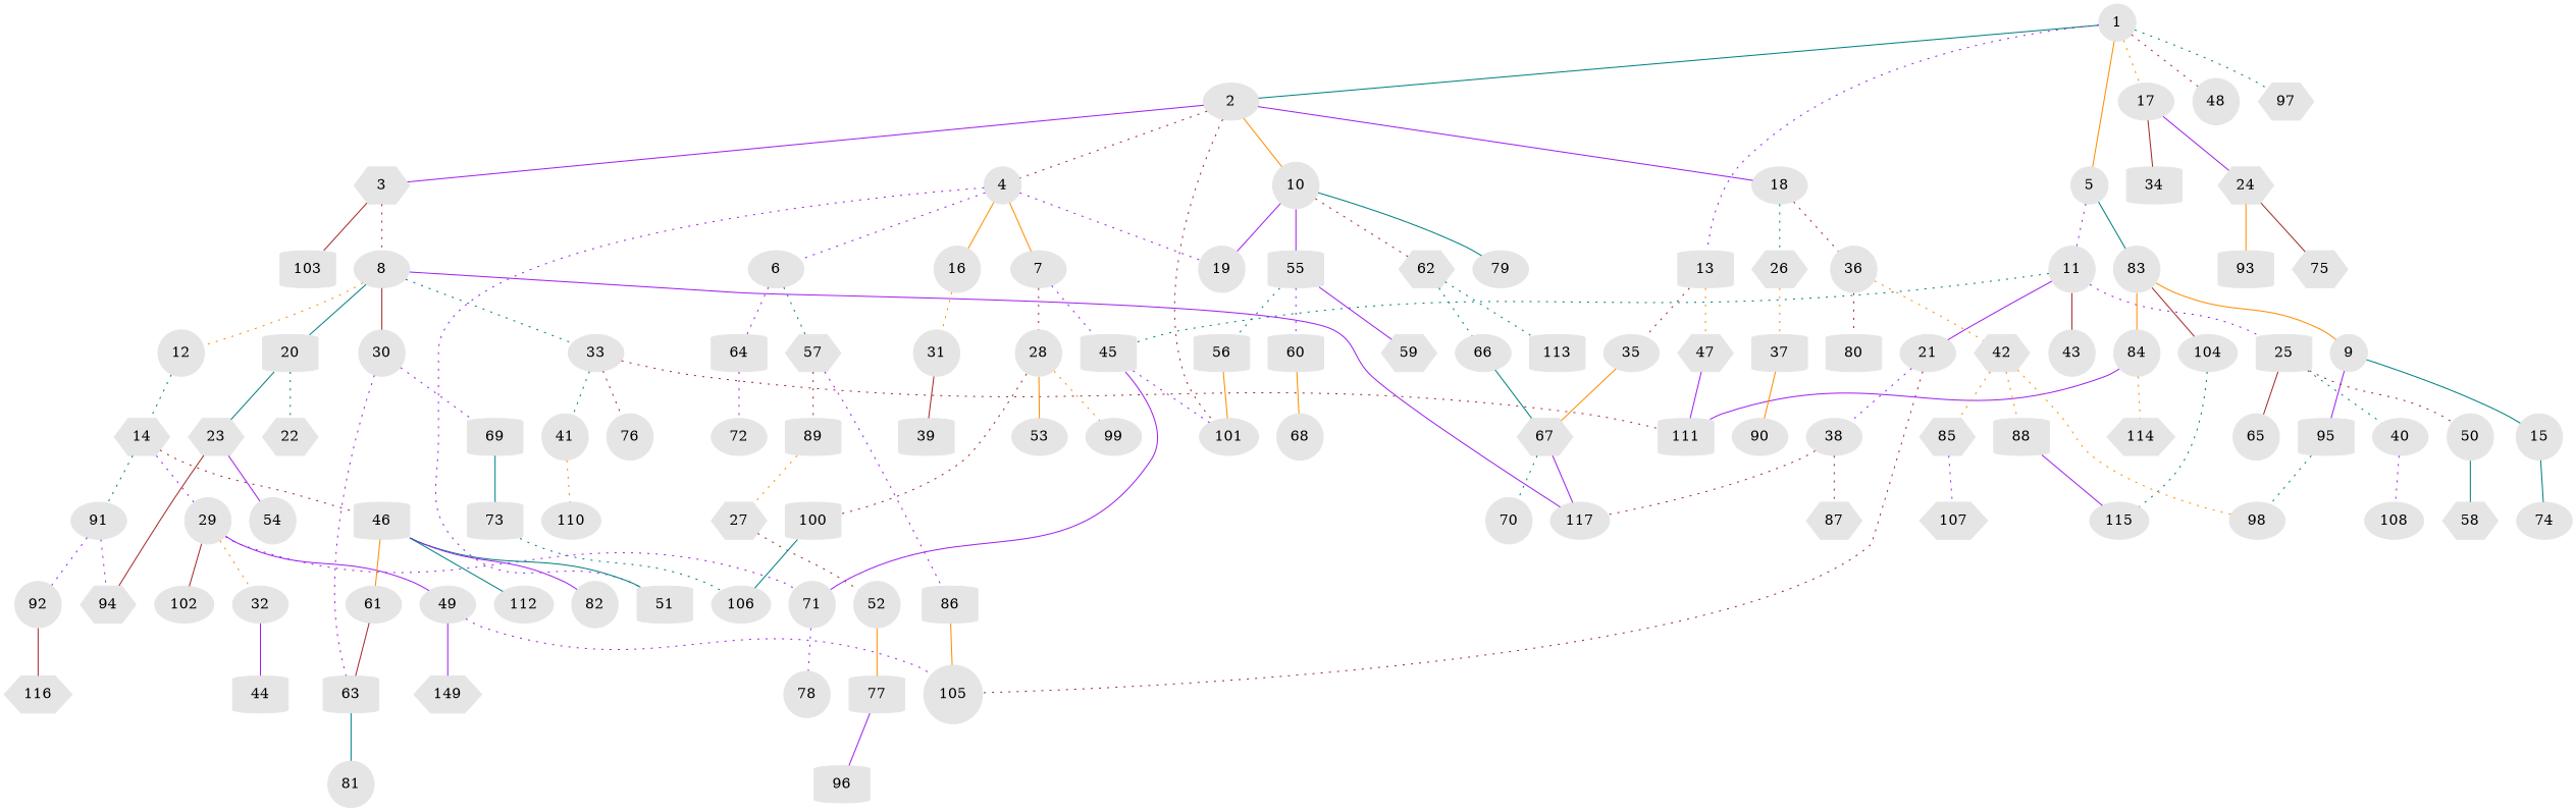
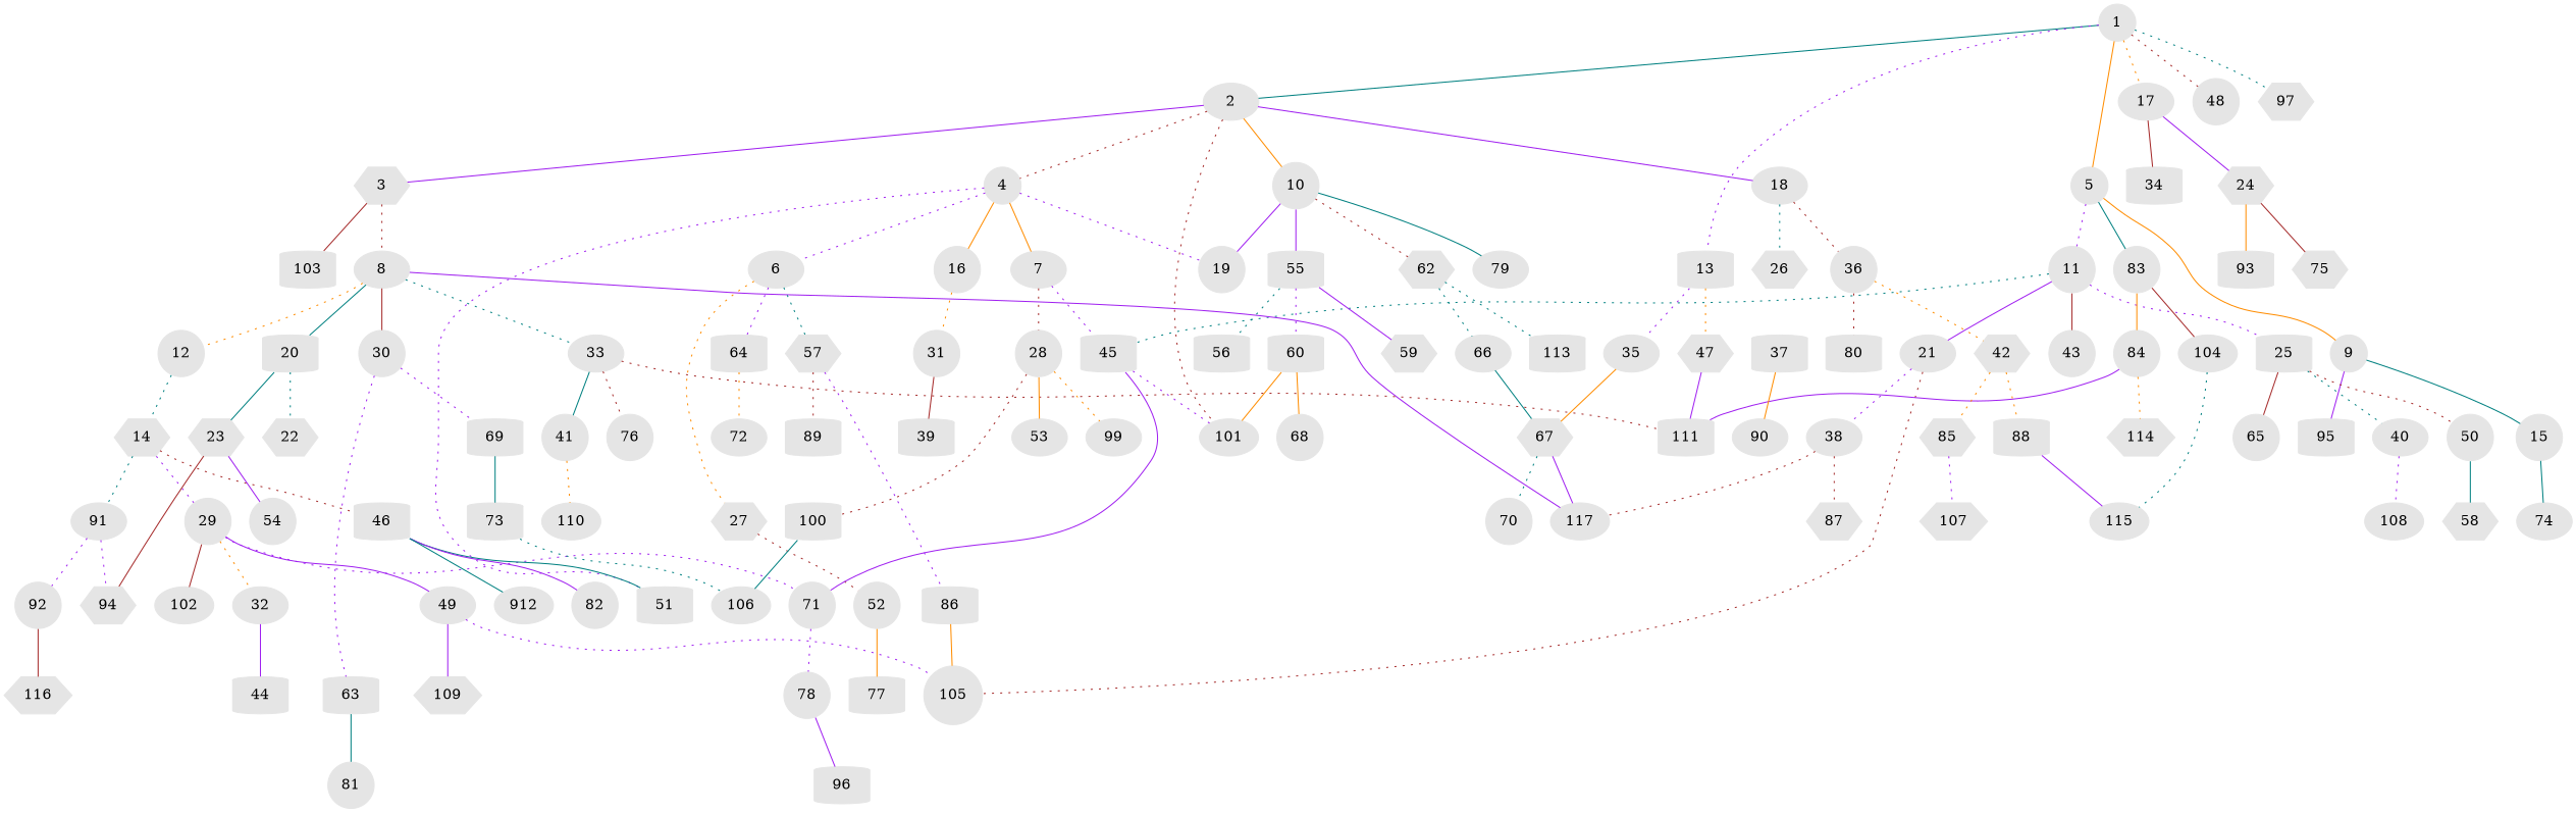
  graph {
    node [color=gray90 shape=circle style=filled]
    edge [color=purple style=dotted]
    2 [shape=ellipse]
    1
    5
    13 [shape=cylinder]
    17 [shape=ellipse]
    48
    97 [shape=hexagon]
    3 [shape=hexagon]
    4
    10
    18 [shape=ellipse]
    101 [shape=ellipse]
    9
    11
    83
    35 [shape=ellipse]
    47 [shape=hexagon]
    24 [shape=hexagon]
    34 [shape=cylinder]
    8 [shape=ellipse]
    103 [shape=cylinder]
    6 [shape=ellipse]
    7 [shape=ellipse]
    16
    19
    51 [shape=cylinder]
    55 [shape=cylinder]
    62 [shape=hexagon]
    79 [shape=ellipse]
    26 [shape=hexagon]
    36
    12
    20 [shape=cylinder]
    30
    33 [shape=ellipse]
    117 [shape=ellipse]
    27 [shape=hexagon]
    57 [shape=hexagon]
    64 [shape=cylinder]
    28
    45 [shape=cylinder]
    31
    15
    95 [shape=cylinder]
    21 [shape=ellipse]
    25 [shape=cylinder]
    43
    84
    104 [shape=ellipse]
    52
    86 [shape=cylinder]
    89 [shape=cylinder]
    72 [shape=ellipse]
    53 [shape=ellipse]
    99 [shape=ellipse]
    100 [shape=cylinder]
    71
    14 [shape=hexagon]
    22 [shape=hexagon]
    23 [shape=hexagon]
    63 [shape=cylinder]
    69 [shape=cylinder]
    41
    76
    111 [shape=cylinder]
    74 [shape=ellipse]
-   98 [shape=ellipse]
    56 [shape=cylinder]
    59 [shape=hexagon]
    60 [shape=cylinder]
    66 [shape=ellipse]
    113 [shape=cylinder]
    38 [shape=ellipse]
    105
    40 [shape=ellipse]
    50
    65
    29
    46 [shape=cylinder]
    91 [shape=ellipse]
    67 [shape=hexagon]
    32 [shape=ellipse]
    49 [shape=ellipse]
    102 [shape=ellipse]
-   61 [shape=ellipse]
    82
-   112 [shape=ellipse]
+   112 [shape=ellipse label=912]
    94 [shape=hexagon]
    92
    39 [shape=cylinder]
    75 [shape=hexagon]
    93 [shape=cylinder]
    37 [shape=cylinder]
    42 [shape=hexagon]
    80 [shape=cylinder]
    54
    87 [shape=hexagon]
    108 [shape=ellipse]
    58 [shape=hexagon]
    90 [shape=ellipse]
    77 [shape=cylinder]
    106 [shape=ellipse]
    44 [shape=cylinder]
-   109 [shape=hexagon label=149]
+   109 [shape=hexagon]
    78
    81
    73 [shape=cylinder]
    110 [shape=ellipse]
    70
    85 [shape=hexagon]
    88 [shape=cylinder]
    107 [shape=hexagon]
    115 [shape=ellipse]
    68
    96 [shape=cylinder]
    114 [shape=hexagon]
    116 [shape=hexagon]
    2 -- 3 [style=solid]
    2 -- 4 [color=brown]
    2 -- 10 [color=darkorange style=solid]
    2 -- 18 [style=solid]
    2 -- 101 [color=brown]
    1 -- 2 [color=teal style=solid]
    1 -- 5 [color=darkorange style=solid]
    1 -- 13
    1 -- 17 [color=darkorange]
    1 -- 48 [color=brown]
    1 -- 97 [color=teal]
-   83 -- 9 [color=darkorange style=solid]
+   5 -- 9 [color=darkorange style=solid]
    5 -- 11
    5 -- 83 [color=teal style=solid]
-   13 -- 35 [color=brown]
+   13 -- 35
    13 -- 47 [color=darkorange]
    17 -- 24 [style=solid]
    17 -- 34 [color=brown style=solid]
    3 -- 8 [color=brown]
    3 -- 103 [color=brown style=solid]
    4 -- 6
    4 -- 7 [color=darkorange style=solid]
    4 -- 16 [color=darkorange style=solid]
    4 -- 19
    4 -- 51
    10 -- 19 [style=solid]
    10 -- 55 [style=solid]
    10 -- 62 [color=brown]
    10 -- 79 [color=teal style=solid]
    18 -- 26 [color=teal]
    18 -- 36 [color=brown]
    9 -- 15 [color=teal style=solid]
    9 -- 95 [style=solid]
    11 -- 45 [color=teal]
    11 -- 21 [style=solid]
    11 -- 25
    11 -- 43 [color=brown style=solid]
    83 -- 84 [color=darkorange style=solid]
    83 -- 104 [color=brown style=solid]
    35 -- 67 [color=darkorange style=solid]
    47 -- 111 [style=solid]
    24 -- 75 [color=brown style=solid]
    24 -- 93 [color=darkorange style=solid]
    8 -- 12 [color=darkorange]
    8 -- 20 [color=teal style=solid]
    8 -- 30 [color=brown style=solid]
    8 -- 33 [color=teal]
    8 -- 117 [style=solid]
-   89 -- 27 [color=darkorange]
+   6 -- 27 [color=darkorange]
    6 -- 57 [color=teal]
    6 -- 64
    7 -- 28 [color=brown]
    7 -- 45
    16 -- 31 [color=darkorange]
    55 -- 56 [color=teal]
    55 -- 59 [style=solid]
    55 -- 60
    62 -- 66 [color=teal]
    62 -- 113 [color=teal]
-   26 -- 37 [color=darkorange]
    36 -- 42 [color=darkorange]
    36 -- 80 [color=brown]
    12 -- 14 [color=teal]
    20 -- 22 [color=teal]
    20 -- 23 [color=teal style=solid]
    30 -- 63
    30 -- 69
-   33 -- 41 [color=teal]
+   33 -- 41 [color=teal style=solid]
    33 -- 76 [color=brown]
    33 -- 111 [color=brown]
    27 -- 52 [color=brown]
    57 -- 86
    57 -- 89 [color=brown]
-   64 -- 72
+   64 -- 72 [color=darkorange]
    28 -- 53 [color=darkorange style=solid]
    28 -- 99 [color=darkorange]
    28 -- 100 [color=brown]
    45 -- 101
    45 -- 71 [style=solid]
    31 -- 39 [color=brown style=solid]
    15 -- 74 [color=teal style=solid]
-   95 -- 98 [color=teal]
    21 -- 38
    21 -- 105 [color=brown]
    25 -- 40 [color=teal]
    25 -- 50 [color=brown]
    25 -- 65 [color=brown style=solid]
    84 -- 111 [style=solid]
    84 -- 114 [color=darkorange]
    104 -- 115 [color=teal]
    52 -- 77 [color=darkorange style=solid]
    86 -- 105 [color=darkorange style=solid]
    100 -- 106 [color=teal style=solid]
    71 -- 78
    14 -- 29
    14 -- 46 [color=brown]
    14 -- 91 [color=teal]
    23 -- 94 [color=brown style=solid]
    23 -- 54 [style=solid]
    63 -- 81 [color=teal style=solid]
    69 -- 73 [color=teal style=solid]
    41 -- 110 [color=darkorange]
-   56 -- 101 [color=darkorange style=solid]
+   60 -- 101 [color=darkorange style=solid]
    60 -- 68 [color=darkorange style=solid]
    66 -- 67 [color=teal style=solid]
    38 -- 117 [color=brown]
    38 -- 87 [color=brown]
    40 -- 108
    50 -- 58 [color=teal style=solid]
    29 -- 71
    29 -- 32 [color=darkorange]
    29 -- 49 [style=solid]
    29 -- 102 [color=brown style=solid]
    46 -- 51 [color=teal style=solid]
-   46 -- 61 [color=darkorange style=solid]
    46 -- 82 [style=solid]
    46 -- 112 [color=teal style=solid]
    91 -- 94
    91 -- 92
    67 -- 117 [style=solid]
    67 -- 70 [color=teal]
    32 -- 44 [style=solid]
    49 -- 105
    49 -- 109 [style=solid]
-   61 -- 63 [color=brown style=solid]
    92 -- 116 [color=brown style=solid]
    37 -- 90 [color=darkorange style=solid]
-   42 -- 98 [color=darkorange]
    42 -- 85 [color=darkorange]
    42 -- 88 [color=darkorange]
-   77 -- 96 [style=solid]
+   78 -- 96 [style=solid]
    73 -- 106 [color=teal]
    85 -- 107
    88 -- 115 [style=solid]
  }
